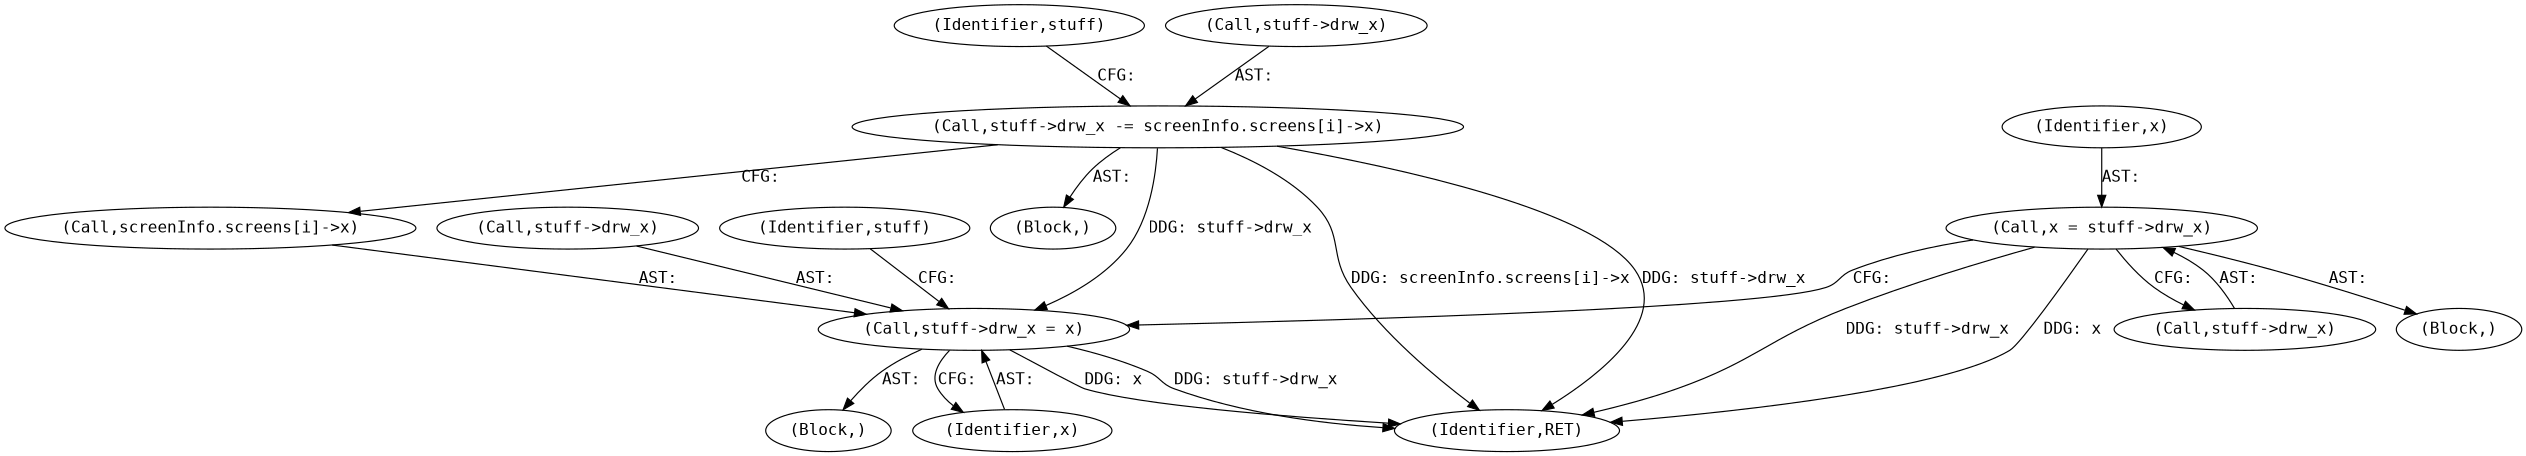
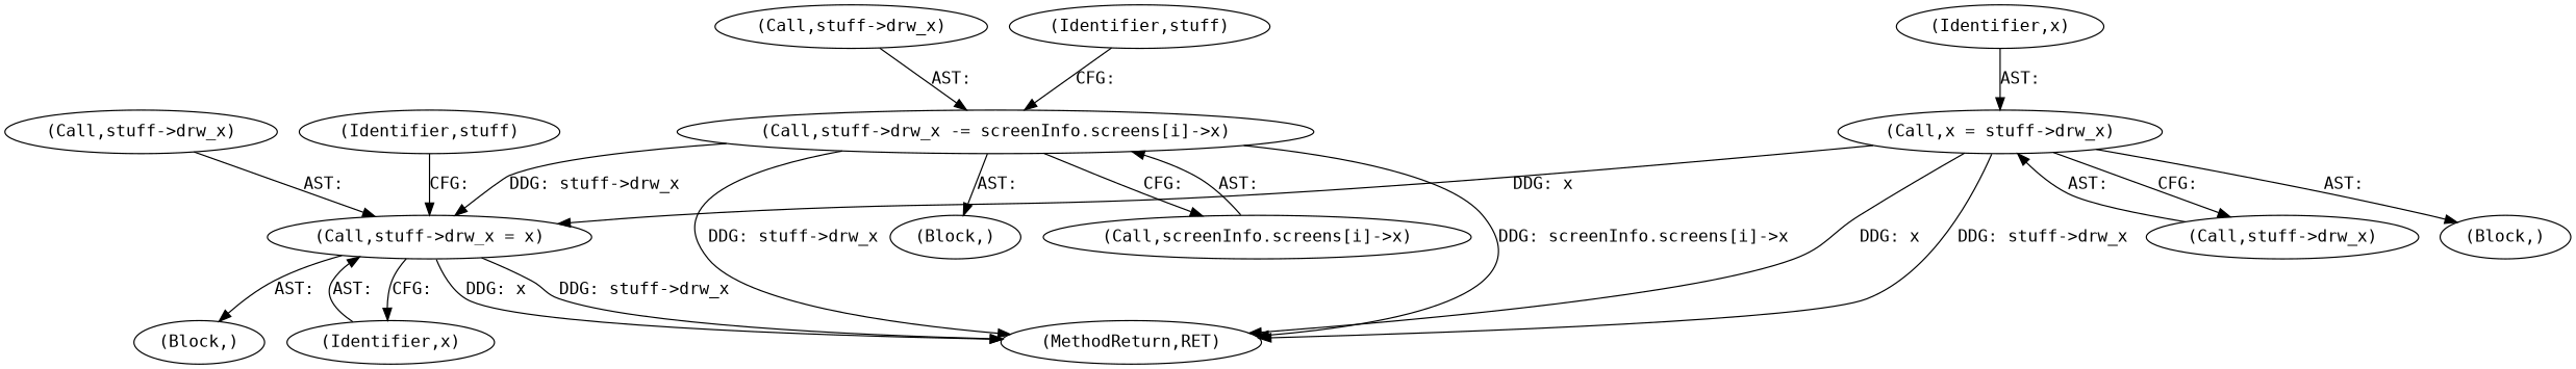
  digraph {
    fontname="DejaVu Sans Mono"
    node [fontname="DejaVu Sans Mono"]
    edge [fontname="DejaVu Sans Mono"]
    n1 [label="(Call,stuff->drw_x -= screenInfo.screens[i]->x)"]
-   n2 [label="(Identifier,RET)"]
+   n2 [label="(MethodReturn,RET)"]
    n3 [label="(Block,)"]
    n4 [label="(Call,screenInfo.screens[i]->x)"]
    n5 [label="(Call,stuff->drw_x = x)"]
    n6 [label="(Block,)"]
    n7 [label="(Identifier,x)"]
    n8 [label="(Call,x = stuff->drw_x)"]
    n9 [label="(Call,stuff->drw_x)"]
    n10 [label="(Block,)"]
    n11 [label="(Call,stuff->drw_x)"]
    n12 [label="(Identifier,stuff)"]
    n13 [label="(Call,stuff->drw_x)"]
    n14 [label="(Identifier,stuff)"]
    n15 [label="(Identifier,x)"]
    n1 -> n2 [label="DDG: stuff->drw_x"]
    n1 -> n2 [label="DDG: screenInfo.screens[i]->x"]
    n1 -> n3 [label="AST: "]
    n1 -> n4 [label="CFG: "]
    n1 -> n5 [label="DDG: stuff->drw_x"]
-   n4 -> n5 [label="AST: "]
+   n4 -> n1 [label="AST: "]
    n5 -> n2 [label="DDG: stuff->drw_x"]
    n5 -> n2 [label="DDG: x"]
    n5 -> n6 [label="AST: "]
    n5 -> n7 [label="CFG: "]
    n7 -> n5 [label="AST: "]
    n8 -> n2 [label="DDG: stuff->drw_x"]
    n8 -> n2 [label="DDG: x"]
-   n8 -> n5 [label="CFG: "]
+   n8 -> n5 [label="DDG: x"]
    n8 -> n9 [label="CFG: "]
    n8 -> n10 [label="AST: "]
    n9 -> n8 [label="AST: "]
    n11 -> n5 [label="AST: "]
    n12 -> n1 [label="CFG: "]
    n13 -> n1 [label="AST: "]
    n14 -> n5 [label="CFG: "]
    n15 -> n8 [label="AST: "]
  }
